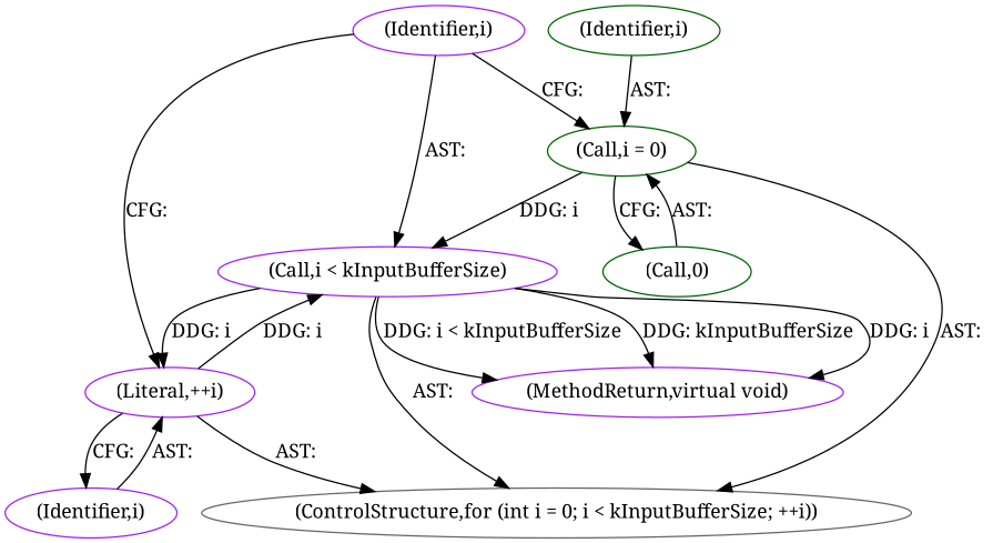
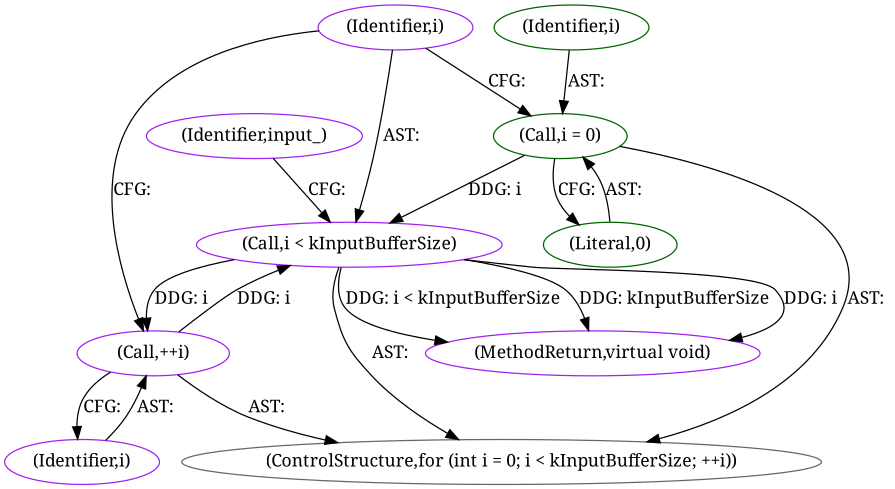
  digraph {
    fontname="Noto Serif"
    node [color=purple fontname="Noto Serif"]
    edge [fontname="Noto Serif"]
    n1 [color=darkgreen label="(Call,i = 0)"]
    n2 [label="(Call,i < kInputBufferSize)"]
-   n3 [color=darkgreen label="(Call,0)"]
+   n3 [color=darkgreen label="(Literal,0)"]
    n4 [color=gray40 label="(ControlStructure,for (int i = 0; i < kInputBufferSize; ++i))"]
-   n5 [label="(Literal,++i)"]
+   n5 [label="(Call,++i)"]
    n6 [label="(MethodReturn,virtual void)"]
    n7 [label="(Identifier,i)"]
    n8 [color=darkgreen label="(Identifier,i)"]
+   n9 [label="(Identifier,input_)"]
    n10 [label="(Identifier,i)"]
    n1 -> n2 [label="DDG: i"]
    n1 -> n3 [label="CFG: "]
    n1 -> n4 [label="AST: "]
    n2 -> n4 [label="AST: "]
    n2 -> n5 [label="DDG: i"]
    n2 -> n6 [label="DDG: kInputBufferSize"]
    n2 -> n6 [label="DDG: i"]
    n2 -> n6 [label="DDG: i < kInputBufferSize"]
    n3 -> n1 [label="AST: "]
    n5 -> n2 [label="DDG: i"]
    n5 -> n4 [label="AST: "]
    n5 -> n7 [label="CFG: "]
    n7 -> n5 [label="AST: "]
    n8 -> n1 [label="AST: "]
+   n9 -> n2 [label="CFG: "]
    n10 -> n1 [label="CFG: "]
    n10 -> n2 [label="AST: "]
    n10 -> n5 [label="CFG: "]
  }
